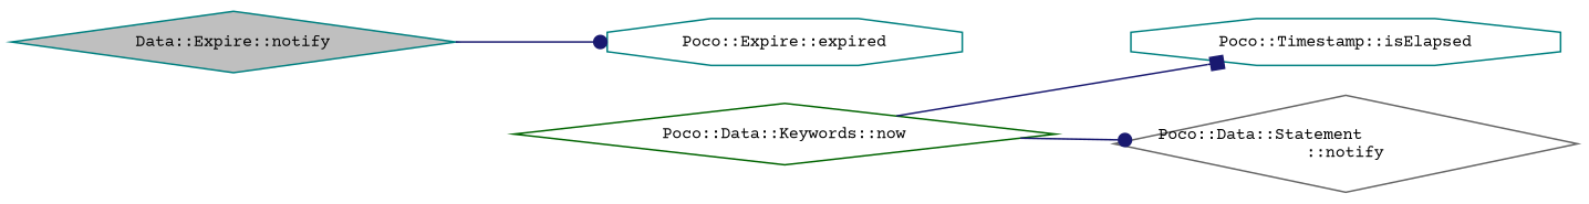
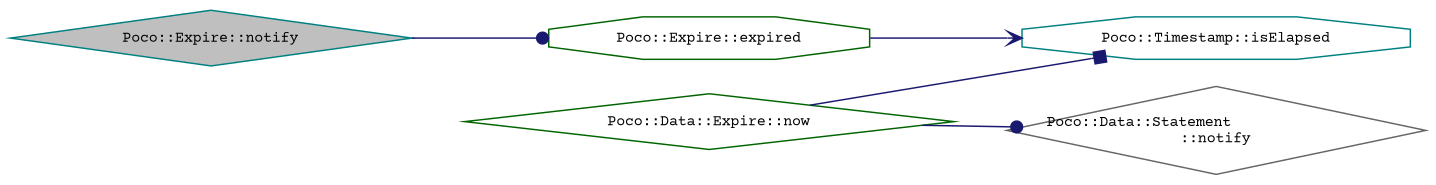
  digraph {
    fontname="Courier Prime"
    rankdir=LR
    node [color=teal fillcolor=white fontname="Courier Prime" fontsize=10 shape=diamond style=filled]
    edge [arrowhead=dot color=midnightblue fontname="Courier Prime" fontsize=10 labelfontname=Helvetica labelfontsize=10 style=solid]
-   n1 [fillcolor=grey75 fontcolor=black height=0.2 label="Data::Expire::notify" width=0.4]
-   n2 [height=0.2 label="Poco::Expire::expired" shape=octagon width=0.4]
+   n1 [fillcolor=grey75 fontcolor=black height=0.2 label="Poco::Expire::notify" width=0.4]
+   n2 [color=darkgreen height=0.2 label="Poco::Expire::expired" shape=octagon width=0.4]
    n3 [height=0.2 label="Poco::Timestamp::isElapsed" shape=octagon width=0.4]
-   n4 [color=darkgreen height=0.2 label="Poco::Data::Keywords::now" width=0.4]
+   n4 [color=darkgreen height=0.2 label="Poco::Data::Expire::now" width=0.4]
    n5 [color=gray40 height=0.2 label="Poco::Data::Statement\l::notify" width=0.4]
    n1 -> n2
+   n2 -> n3 [arrowhead=vee]
    n4 -> n3 [arrowhead=box]
    n4 -> n5
  }
